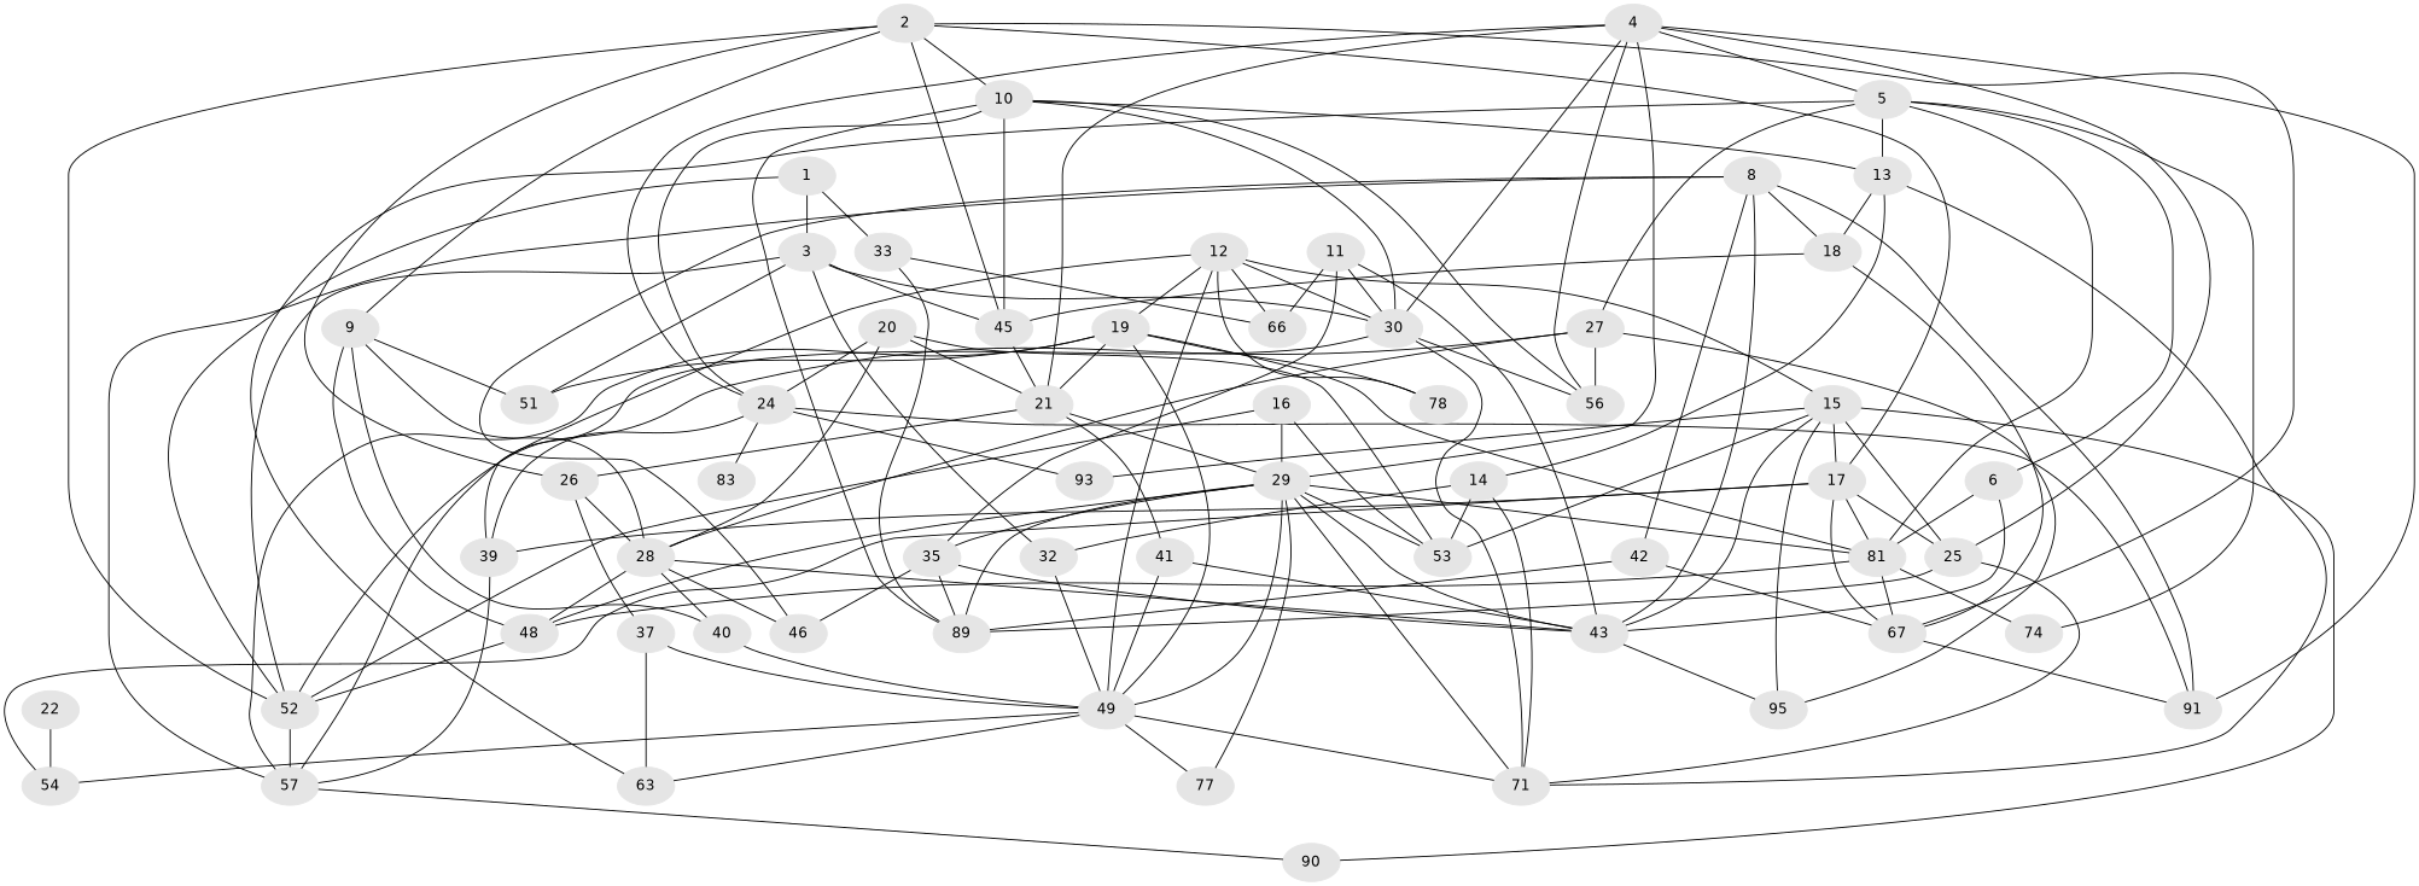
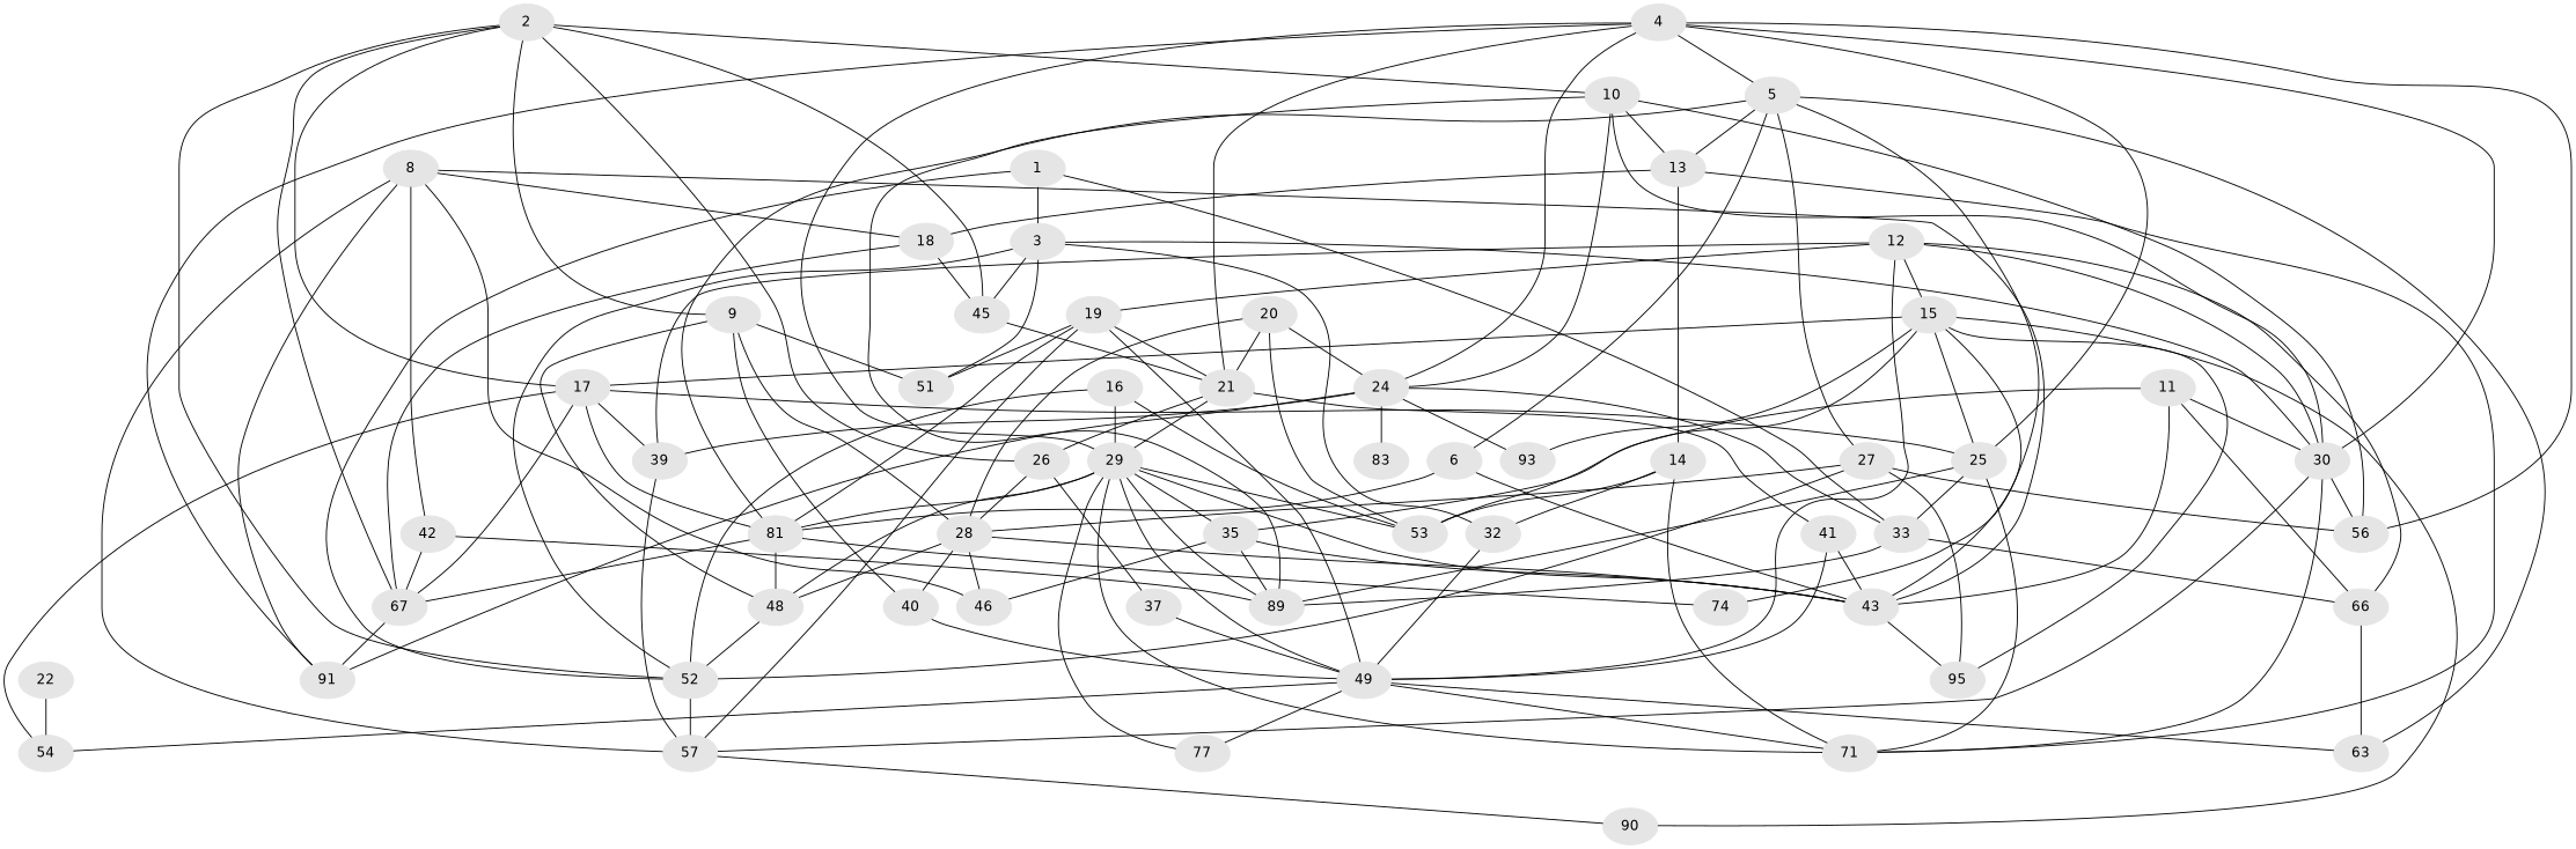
  graph {
    fontname="DejaVu Sans"
    node [color=gray90 fontname="DejaVu Sans" style=filled]
    edge [fontname="DejaVu Sans"]
    3 [super="+62"]
    52 [super="+99"]
    45 [super="+50"]
    30 [super="+58"]
    32
    51
    1
    33 [super="+72"]
    89 [super="+97"]
    66
    57 [super="+85"]
    2 [super="+34"]
    9 [super="+87"]
    10 [super="+59"]
    17 [super="+86"]
    26 [super="+84"]
    67 [super="+79"]
    28 [super="+88"]
    40
    48 [super="+100"]
    24 [super="+70"]
    56
    13 [super="+96"]
    25 [super="+61"]
    n25 [label=81 super="+64"]
    39 [super="+65"]
    54
    37 [super="+68"]
    21 [super="+47"]
    91
    71 [super="+76"]
    49 [super="+81"]
    4 [super="+7"]
    5 [super="+80"]
    29 [super="+55"]
    6
    27 [super="+75"]
    63
    74
    41
    93
    83
    43 [super="+94"]
    35
    53 [super="+82"]
    77
    18 [super="+69"]
    14
    95
    8 [super="+92"]
    42
    46
    90
    11 [super="+60"]
    12 [super="+36"]
    15 [super="+98"]
    19 [super="+73"]
-   78
    16 [super="+44"]
    22
    20 [super="+38"]
    3 -- 52
    3 -- 45
    3 -- 30
    3 -- 32
    3 -- 51
    52 -- 57
    45 -- 21
    30 -- 57
    30 -- 56
    30 -- 71
    32 -- 49
    1 -- 3
    1 -- 52
    1 -- 33
    33 -- 89
    33 -- 66
    57 -- 90
    2 -- 52
    2 -- 45
    2 -- 9
    2 -- 10
    2 -- 17
    2 -- 26
    2 -- 67
    9 -- 51
    9 -- 28
    9 -- 40
    9 -- 48
-   10 -- 45
    10 -- 30
    10 -- 89
    10 -- 24
    10 -- 56
    10 -- 13
    17 -- 67
    17 -- 25
    17 -- n25
    17 -- 39
    17 -- 54
    26 -- 28
    26 -- 37
    67 -- 91
    28 -- 40
    28 -- 48
    28 -- 43
    28 -- 46
    40 -- 49
    48 -- 52
+   24 -- 33
    24 -- 39
    24 -- 91
    24 -- 93
    24 -- 83 [weight=2]
    13 -- 71
    13 -- 18
    13 -- 14
+   25 -- 33
    25 -- 89
    25 -- 71
    n25 -- 67
    n25 -- 48
    n25 -- 74
    39 -- 57
    37 -- 49
-   37 -- 63
+   66 -- 63
    21 -- 26 [weight=2]
    21 -- 29
    21 -- 41
    49 -- 54
    49 -- 71
    49 -- 63
    49 -- 77
    4 -- 30
    4 -- 24
    4 -- 56
    4 -- 25
    4 -- 21
    4 -- 91
    4 -- 5
    4 -- 29
    5 -- 13
    5 -- n25
    5 -- 6
    5 -- 27
    5 -- 63
    5 -- 74
    29 -- 89
    29 -- 48
    29 -- n25
    29 -- 71
    29 -- 49
    29 -- 43
    29 -- 35
    29 -- 53
    29 -- 77
    6 -- n25
    6 -- 43
    27 -- 52
    27 -- 28
    27 -- 56
    27 -- 95
    41 -- 49
    41 -- 43
    43 -- 95
    35 -- 89
    35 -- 43
    35 -- 46
    18 -- 45
    18 -- 67
    14 -- 32
    14 -- 71
    14 -- 53
    8 -- 57 [weight=2]
    8 -- 91
    8 -- 43
    8 -- 18
    8 -- 42
    8 -- 46
    42 -- 89
    42 -- 67
    11 -- 30
    11 -- 66
    11 -- 43
    11 -- 35
    12 -- 30
    12 -- 66
    12 -- 39
    12 -- 49
    12 -- 15
    12 -- 19
-   12 -- 78
    15 -- 17
    15 -- 25
    15 -- 93
    15 -- 43
    15 -- 53
    15 -- 95
    15 -- 90
    19 -- 51
    19 -- 57
    19 -- n25 [weight=2]
    19 -- 21
    19 -- 49
-   19 -- 78
    16 -- 52
    16 -- 29
    16 -- 53
    22 -- 54
    20 -- 28
    20 -- 24
    20 -- 21
    20 -- 53
  }
